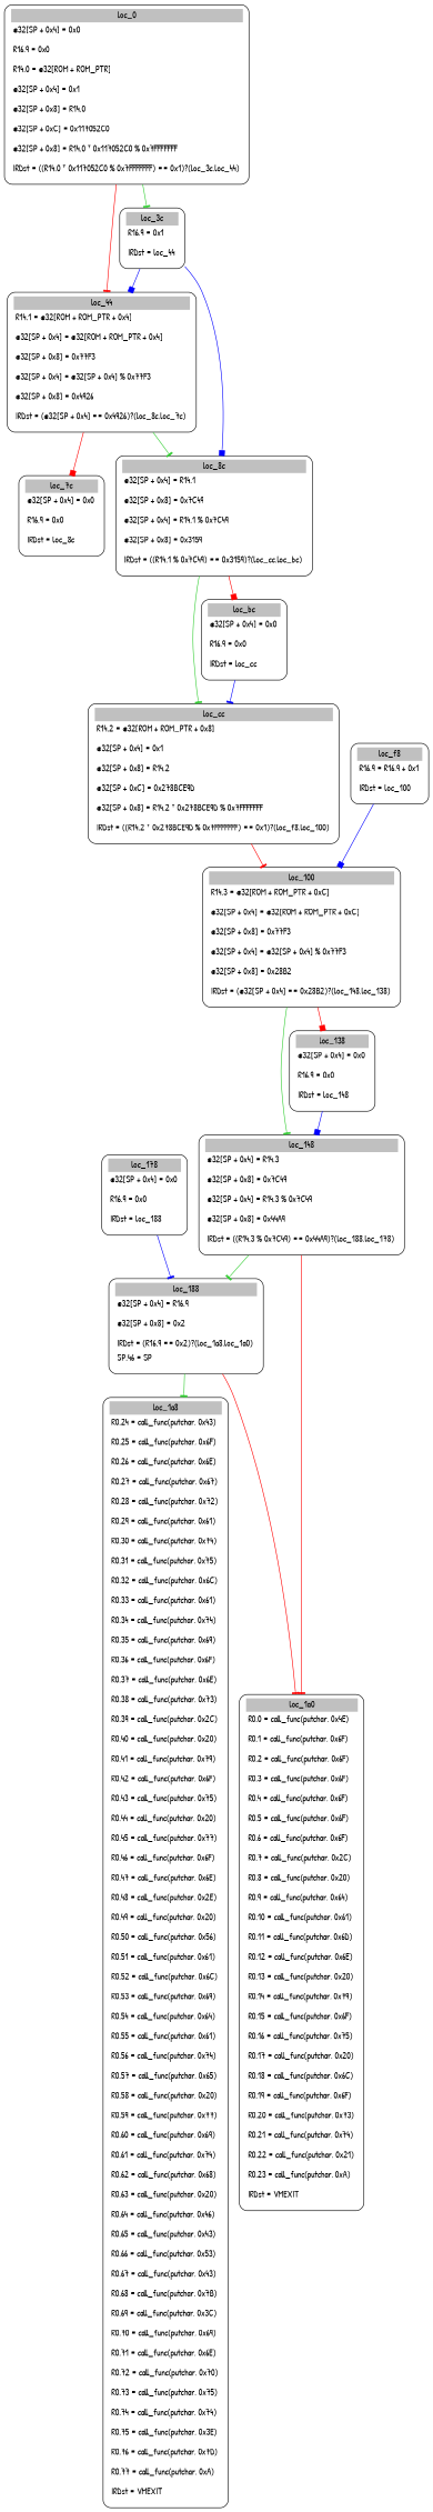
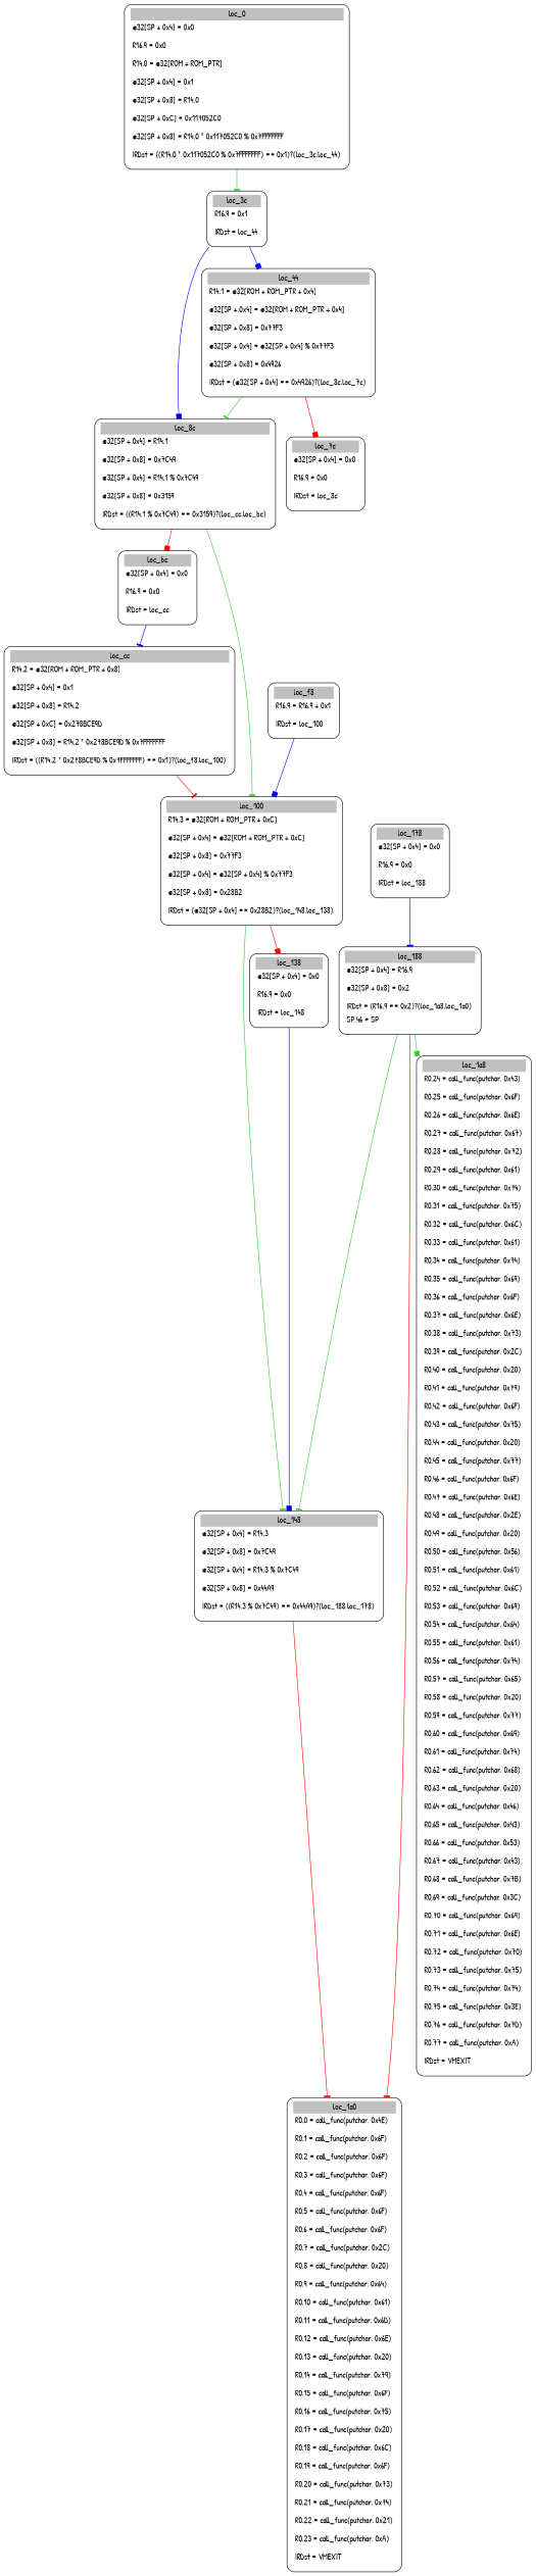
  digraph {
    fontname="Patrick Hand"
    node [fontname="Patrick Hand" shape=Mrecord]
    edge [arrowhead=tee color=red fontname="Patrick Hand"]
    n1 [label=<<table border="0" cellborder="0" cellpadding="3"><tr><td align="center" colspan="2" bgcolor="grey">loc_0</td></tr><tr><td align="left">@32[SP + 0x4] = 0x0</td></tr><tr><td align="left"></td></tr><tr><td align="left">R16.9 = 0x0</td></tr><tr><td align="left"></td></tr><tr><td align="left">R14.0 = @32[ROM + ROM_PTR]</td></tr><tr><td align="left"></td></tr><tr><td align="left">@32[SP + 0x4] = 0x1</td></tr><tr><td align="left"></td></tr><tr><td align="left">@32[SP + 0x8] = R14.0</td></tr><tr><td align="left"></td></tr><tr><td align="left">@32[SP + 0xC] = 0x117052C0</td></tr><tr><td align="left"></td></tr><tr><td align="left">@32[SP + 0x8] = R14.0 * 0x117052C0 % 0x7FFFFFFF</td></tr><tr><td align="left"></td></tr><tr><td align="left">IRDst = ((R14.0 * 0x117052C0 % 0x7FFFFFFF) == 0x1)?(loc_3c,loc_44)</td></tr><tr><td align="left"></td></tr></table>>]
    n2 [label=<<table border="0" cellborder="0" cellpadding="3"><tr><td align="center" colspan="2" bgcolor="grey">loc_44</td></tr><tr><td align="left">R14.1 = @32[ROM + ROM_PTR + 0x4]</td></tr><tr><td align="left"></td></tr><tr><td align="left">@32[SP + 0x4] = @32[ROM + ROM_PTR + 0x4]</td></tr><tr><td align="left"></td></tr><tr><td align="left">@32[SP + 0x8] = 0x77F3</td></tr><tr><td align="left"></td></tr><tr><td align="left">@32[SP + 0x4] = @32[SP + 0x4] % 0x77F3</td></tr><tr><td align="left"></td></tr><tr><td align="left">@32[SP + 0x8] = 0x4926</td></tr><tr><td align="left"></td></tr><tr><td align="left">IRDst = (@32[SP + 0x4] == 0x4926)?(loc_8c,loc_7c)</td></tr><tr><td align="left"></td></tr></table>>]
    n3 [label=<<table border="0" cellborder="0" cellpadding="3"><tr><td align="center" colspan="2" bgcolor="grey">loc_3c</td></tr><tr><td align="left">R16.9 = 0x1</td></tr><tr><td align="left"></td></tr><tr><td align="left">IRDst = loc_44</td></tr><tr><td align="left"></td></tr></table>>]
    n4 [label=<<table border="0" cellborder="0" cellpadding="3"><tr><td align="center" colspan="2" bgcolor="grey">loc_8c</td></tr><tr><td align="left">@32[SP + 0x4] = R14.1</td></tr><tr><td align="left"></td></tr><tr><td align="left">@32[SP + 0x8] = 0x7C49</td></tr><tr><td align="left"></td></tr><tr><td align="left">@32[SP + 0x4] = R14.1 % 0x7C49</td></tr><tr><td align="left"></td></tr><tr><td align="left">@32[SP + 0x8] = 0x3159</td></tr><tr><td align="left"></td></tr><tr><td align="left">IRDst = ((R14.1 % 0x7C49) == 0x3159)?(loc_cc,loc_bc)</td></tr><tr><td align="left"></td></tr></table>>]
    n5 [label=<<table border="0" cellborder="0" cellpadding="3"><tr><td align="center" colspan="2" bgcolor="grey">loc_7c</td></tr><tr><td align="left">@32[SP + 0x4] = 0x0</td></tr><tr><td align="left"></td></tr><tr><td align="left">R16.9 = 0x0</td></tr><tr><td align="left"></td></tr><tr><td align="left">IRDst = loc_8c</td></tr><tr><td align="left"></td></tr></table>>]
    n6 [label=<<table border="0" cellborder="0" cellpadding="3"><tr><td align="center" colspan="2" bgcolor="grey">loc_cc</td></tr><tr><td align="left">R14.2 = @32[ROM + ROM_PTR + 0x8]</td></tr><tr><td align="left"></td></tr><tr><td align="left">@32[SP + 0x4] = 0x1</td></tr><tr><td align="left"></td></tr><tr><td align="left">@32[SP + 0x8] = R14.2</td></tr><tr><td align="left"></td></tr><tr><td align="left">@32[SP + 0xC] = 0x278BCE9D</td></tr><tr><td align="left"></td></tr><tr><td align="left">@32[SP + 0x8] = R14.2 * 0x278BCE9D % 0x7FFFFFFF</td></tr><tr><td align="left"></td></tr><tr><td align="left">IRDst = ((R14.2 * 0x278BCE9D % 0x7FFFFFFF) == 0x1)?(loc_f8,loc_100)</td></tr><tr><td align="left"></td></tr></table>>]
    n7 [label=<<table border="0" cellborder="0" cellpadding="3"><tr><td align="center" colspan="2" bgcolor="grey">loc_bc</td></tr><tr><td align="left">@32[SP + 0x4] = 0x0</td></tr><tr><td align="left"></td></tr><tr><td align="left">R16.9 = 0x0</td></tr><tr><td align="left"></td></tr><tr><td align="left">IRDst = loc_cc</td></tr><tr><td align="left"></td></tr></table>>]
    n8 [label=<<table border="0" cellborder="0" cellpadding="3"><tr><td align="center" colspan="2" bgcolor="grey">loc_100</td></tr><tr><td align="left">R14.3 = @32[ROM + ROM_PTR + 0xC]</td></tr><tr><td align="left"></td></tr><tr><td align="left">@32[SP + 0x4] = @32[ROM + ROM_PTR + 0xC]</td></tr><tr><td align="left"></td></tr><tr><td align="left">@32[SP + 0x8] = 0x77F3</td></tr><tr><td align="left"></td></tr><tr><td align="left">@32[SP + 0x4] = @32[SP + 0x4] % 0x77F3</td></tr><tr><td align="left"></td></tr><tr><td align="left">@32[SP + 0x8] = 0x28B2</td></tr><tr><td align="left"></td></tr><tr><td align="left">IRDst = (@32[SP + 0x4] == 0x28B2)?(loc_148,loc_138)</td></tr><tr><td align="left"></td></tr></table>>]
    n9 [label=<<table border="0" cellborder="0" cellpadding="3"><tr><td align="center" colspan="2" bgcolor="grey">loc_148</td></tr><tr><td align="left">@32[SP + 0x4] = R14.3</td></tr><tr><td align="left"></td></tr><tr><td align="left">@32[SP + 0x8] = 0x7C49</td></tr><tr><td align="left"></td></tr><tr><td align="left">@32[SP + 0x4] = R14.3 % 0x7C49</td></tr><tr><td align="left"></td></tr><tr><td align="left">@32[SP + 0x8] = 0x44A9</td></tr><tr><td align="left"></td></tr><tr><td align="left">IRDst = ((R14.3 % 0x7C49) == 0x44A9)?(loc_188,loc_178)</td></tr><tr><td align="left"></td></tr></table>>]
    n10 [label=<<table border="0" cellborder="0" cellpadding="3"><tr><td align="center" colspan="2" bgcolor="grey">loc_138</td></tr><tr><td align="left">@32[SP + 0x4] = 0x0</td></tr><tr><td align="left"></td></tr><tr><td align="left">R16.9 = 0x0</td></tr><tr><td align="left"></td></tr><tr><td align="left">IRDst = loc_148</td></tr><tr><td align="left"></td></tr></table>>]
    n11 [label=<<table border="0" cellborder="0" cellpadding="3"><tr><td align="center" colspan="2" bgcolor="grey">loc_f8</td></tr><tr><td align="left">R16.9 = R16.9 + 0x1</td></tr><tr><td align="left"></td></tr><tr><td align="left">IRDst = loc_100</td></tr><tr><td align="left"></td></tr></table>>]
    n12 [label=<<table border="0" cellborder="0" cellpadding="3"><tr><td align="center" colspan="2" bgcolor="grey">loc_188</td></tr><tr><td align="left">@32[SP + 0x4] = R16.9</td></tr><tr><td align="left"></td></tr><tr><td align="left">@32[SP + 0x8] = 0x2</td></tr><tr><td align="left"></td></tr><tr><td align="left">IRDst = (R16.9 == 0x2)?(loc_1a8,loc_1a0)</td></tr><tr><td align="left">SP.46 = SP</td></tr><tr><td align="left"></td></tr></table>>]
    n13 [label=<<table border="0" cellborder="0" cellpadding="3"><tr><td align="center" colspan="2" bgcolor="grey">loc_1a0</td></tr><tr><td align="left">R0.0 = call_func(putchar, 0x4E)</td></tr><tr><td align="left"></td></tr><tr><td align="left">R0.1 = call_func(putchar, 0x6F)</td></tr><tr><td align="left"></td></tr><tr><td align="left">R0.2 = call_func(putchar, 0x6F)</td></tr><tr><td align="left"></td></tr><tr><td align="left">R0.3 = call_func(putchar, 0x6F)</td></tr><tr><td align="left"></td></tr><tr><td align="left">R0.4 = call_func(putchar, 0x6F)</td></tr><tr><td align="left"></td></tr><tr><td align="left">R0.5 = call_func(putchar, 0x6F)</td></tr><tr><td align="left"></td></tr><tr><td align="left">R0.6 = call_func(putchar, 0x6F)</td></tr><tr><td align="left"></td></tr><tr><td align="left">R0.7 = call_func(putchar, 0x2C)</td></tr><tr><td align="left"></td></tr><tr><td align="left">R0.8 = call_func(putchar, 0x20)</td></tr><tr><td align="left"></td></tr><tr><td align="left">R0.9 = call_func(putchar, 0x64)</td></tr><tr><td align="left"></td></tr><tr><td align="left">R0.10 = call_func(putchar, 0x61)</td></tr><tr><td align="left"></td></tr><tr><td align="left">R0.11 = call_func(putchar, 0x6D)</td></tr><tr><td align="left"></td></tr><tr><td align="left">R0.12 = call_func(putchar, 0x6E)</td></tr><tr><td align="left"></td></tr><tr><td align="left">R0.13 = call_func(putchar, 0x20)</td></tr><tr><td align="left"></td></tr><tr><td align="left">R0.14 = call_func(putchar, 0x79)</td></tr><tr><td align="left"></td></tr><tr><td align="left">R0.15 = call_func(putchar, 0x6F)</td></tr><tr><td align="left"></td></tr><tr><td align="left">R0.16 = call_func(putchar, 0x75)</td></tr><tr><td align="left"></td></tr><tr><td align="left">R0.17 = call_func(putchar, 0x20)</td></tr><tr><td align="left"></td></tr><tr><td align="left">R0.18 = call_func(putchar, 0x6C)</td></tr><tr><td align="left"></td></tr><tr><td align="left">R0.19 = call_func(putchar, 0x6F)</td></tr><tr><td align="left"></td></tr><tr><td align="left">R0.20 = call_func(putchar, 0x73)</td></tr><tr><td align="left"></td></tr><tr><td align="left">R0.21 = call_func(putchar, 0x74)</td></tr><tr><td align="left"></td></tr><tr><td align="left">R0.22 = call_func(putchar, 0x21)</td></tr><tr><td align="left"></td></tr><tr><td align="left">R0.23 = call_func(putchar, 0xA)</td></tr><tr><td align="left"></td></tr><tr><td align="left">IRDst = VMEXIT</td></tr><tr><td align="left"></td></tr></table>>]
    n14 [label=<<table border="0" cellborder="0" cellpadding="3"><tr><td align="center" colspan="2" bgcolor="grey">loc_1a8</td></tr><tr><td align="left">R0.24 = call_func(putchar, 0x43)</td></tr><tr><td align="left"></td></tr><tr><td align="left">R0.25 = call_func(putchar, 0x6F)</td></tr><tr><td align="left"></td></tr><tr><td align="left">R0.26 = call_func(putchar, 0x6E)</td></tr><tr><td align="left"></td></tr><tr><td align="left">R0.27 = call_func(putchar, 0x67)</td></tr><tr><td align="left"></td></tr><tr><td align="left">R0.28 = call_func(putchar, 0x72)</td></tr><tr><td align="left"></td></tr><tr><td align="left">R0.29 = call_func(putchar, 0x61)</td></tr><tr><td align="left"></td></tr><tr><td align="left">R0.30 = call_func(putchar, 0x74)</td></tr><tr><td align="left"></td></tr><tr><td align="left">R0.31 = call_func(putchar, 0x75)</td></tr><tr><td align="left"></td></tr><tr><td align="left">R0.32 = call_func(putchar, 0x6C)</td></tr><tr><td align="left"></td></tr><tr><td align="left">R0.33 = call_func(putchar, 0x61)</td></tr><tr><td align="left"></td></tr><tr><td align="left">R0.34 = call_func(putchar, 0x74)</td></tr><tr><td align="left"></td></tr><tr><td align="left">R0.35 = call_func(putchar, 0x69)</td></tr><tr><td align="left"></td></tr><tr><td align="left">R0.36 = call_func(putchar, 0x6F)</td></tr><tr><td align="left"></td></tr><tr><td align="left">R0.37 = call_func(putchar, 0x6E)</td></tr><tr><td align="left"></td></tr><tr><td align="left">R0.38 = call_func(putchar, 0x73)</td></tr><tr><td align="left"></td></tr><tr><td align="left">R0.39 = call_func(putchar, 0x2C)</td></tr><tr><td align="left"></td></tr><tr><td align="left">R0.40 = call_func(putchar, 0x20)</td></tr><tr><td align="left"></td></tr><tr><td align="left">R0.41 = call_func(putchar, 0x79)</td></tr><tr><td align="left"></td></tr><tr><td align="left">R0.42 = call_func(putchar, 0x6F)</td></tr><tr><td align="left"></td></tr><tr><td align="left">R0.43 = call_func(putchar, 0x75)</td></tr><tr><td align="left"></td></tr><tr><td align="left">R0.44 = call_func(putchar, 0x20)</td></tr><tr><td align="left"></td></tr><tr><td align="left">R0.45 = call_func(putchar, 0x77)</td></tr><tr><td align="left"></td></tr><tr><td align="left">R0.46 = call_func(putchar, 0x6F)</td></tr><tr><td align="left"></td></tr><tr><td align="left">R0.47 = call_func(putchar, 0x6E)</td></tr><tr><td align="left"></td></tr><tr><td align="left">R0.48 = call_func(putchar, 0x2E)</td></tr><tr><td align="left"></td></tr><tr><td align="left">R0.49 = call_func(putchar, 0x20)</td></tr><tr><td align="left"></td></tr><tr><td align="left">R0.50 = call_func(putchar, 0x56)</td></tr><tr><td align="left"></td></tr><tr><td align="left">R0.51 = call_func(putchar, 0x61)</td></tr><tr><td align="left"></td></tr><tr><td align="left">R0.52 = call_func(putchar, 0x6C)</td></tr><tr><td align="left"></td></tr><tr><td align="left">R0.53 = call_func(putchar, 0x69)</td></tr><tr><td align="left"></td></tr><tr><td align="left">R0.54 = call_func(putchar, 0x64)</td></tr><tr><td align="left"></td></tr><tr><td align="left">R0.55 = call_func(putchar, 0x61)</td></tr><tr><td align="left"></td></tr><tr><td align="left">R0.56 = call_func(putchar, 0x74)</td></tr><tr><td align="left"></td></tr><tr><td align="left">R0.57 = call_func(putchar, 0x65)</td></tr><tr><td align="left"></td></tr><tr><td align="left">R0.58 = call_func(putchar, 0x20)</td></tr><tr><td align="left"></td></tr><tr><td align="left">R0.59 = call_func(putchar, 0x77)</td></tr><tr><td align="left"></td></tr><tr><td align="left">R0.60 = call_func(putchar, 0x69)</td></tr><tr><td align="left"></td></tr><tr><td align="left">R0.61 = call_func(putchar, 0x74)</td></tr><tr><td align="left"></td></tr><tr><td align="left">R0.62 = call_func(putchar, 0x68)</td></tr><tr><td align="left"></td></tr><tr><td align="left">R0.63 = call_func(putchar, 0x20)</td></tr><tr><td align="left"></td></tr><tr><td align="left">R0.64 = call_func(putchar, 0x46)</td></tr><tr><td align="left"></td></tr><tr><td align="left">R0.65 = call_func(putchar, 0x43)</td></tr><tr><td align="left"></td></tr><tr><td align="left">R0.66 = call_func(putchar, 0x53)</td></tr><tr><td align="left"></td></tr><tr><td align="left">R0.67 = call_func(putchar, 0x43)</td></tr><tr><td align="left"></td></tr><tr><td align="left">R0.68 = call_func(putchar, 0x7B)</td></tr><tr><td align="left"></td></tr><tr><td align="left">R0.69 = call_func(putchar, 0x3C)</td></tr><tr><td align="left"></td></tr><tr><td align="left">R0.70 = call_func(putchar, 0x69)</td></tr><tr><td align="left"></td></tr><tr><td align="left">R0.71 = call_func(putchar, 0x6E)</td></tr><tr><td align="left"></td></tr><tr><td align="left">R0.72 = call_func(putchar, 0x70)</td></tr><tr><td align="left"></td></tr><tr><td align="left">R0.73 = call_func(putchar, 0x75)</td></tr><tr><td align="left"></td></tr><tr><td align="left">R0.74 = call_func(putchar, 0x74)</td></tr><tr><td align="left"></td></tr><tr><td align="left">R0.75 = call_func(putchar, 0x3E)</td></tr><tr><td align="left"></td></tr><tr><td align="left">R0.76 = call_func(putchar, 0x7D)</td></tr><tr><td align="left"></td></tr><tr><td align="left">R0.77 = call_func(putchar, 0xA)</td></tr><tr><td align="left"></td></tr><tr><td align="left">IRDst = VMEXIT</td></tr><tr><td align="left"></td></tr></table>>]
    n15 [label=<<table border="0" cellborder="0" cellpadding="3"><tr><td align="center" colspan="2" bgcolor="grey">loc_178</td></tr><tr><td align="left">@32[SP + 0x4] = 0x0</td></tr><tr><td align="left"></td></tr><tr><td align="left">R16.9 = 0x0</td></tr><tr><td align="left"></td></tr><tr><td align="left">IRDst = loc_188</td></tr><tr><td align="left"></td></tr></table>>]
-   n1 -> n2
    n1 -> n3 [color=limegreen]
    n2 -> n4 [color=limegreen]
    n2 -> n5 [arrowhead=box]
    n3 -> n2 [arrowhead=box color=blue]
    n3 -> n4 [arrowhead=box color=blue]
-   n4 -> n6 [color=limegreen]
+   n4 -> n8 [color=limegreen]
    n4 -> n7 [arrowhead=box]
    n6 -> n8
    n7 -> n6 [color=blue]
    n8 -> n9 [color=limegreen]
    n8 -> n10 [arrowhead=box]
-   n9 -> n12 [color=limegreen]
+   n12 -> n9 [color=limegreen]
    n9 -> n13
    n10 -> n9 [arrowhead=box color=blue]
    n11 -> n8 [arrowhead=box color=blue]
    n12 -> n13
-   n12 -> n14 [color=limegreen]
+   n12 -> n14 [arrowhead=box color=limegreen]
    n15 -> n12 [color=blue]
  }
